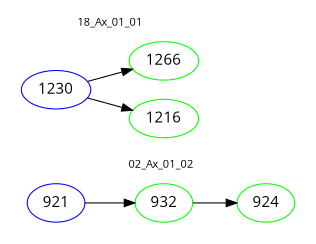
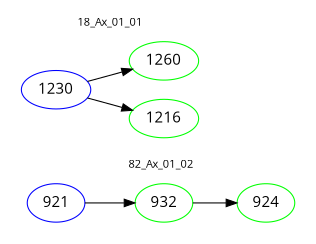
  digraph {
    fontname="Open Sans"
    rankdir=LR
    node [color=green fontname="Open Sans"]
    edge [color=black fontname="Open Sans"]
    n1 [color=blue label=921]
    n2 [label=932]
    n3 [label=924]
    n4 [color=blue label=1230]
    n5 [label=1216]
-   n6 [label=1266]
+   n6 [label=1260]
    subgraph cluster_1 {
      color=white
      fontsize=10
-     label="02_Ax_01_02"
+     label="82_Ax_01_02"
      n1
      n2
      n3
    }
    subgraph cluster_2 {
      color=white
      fontsize=10
      label="18_Ax_01_01"
      n4
      n5
      n6
    }
    n1 -> n2
    n2 -> n3
    n4 -> n5
    n4 -> n6
  }
